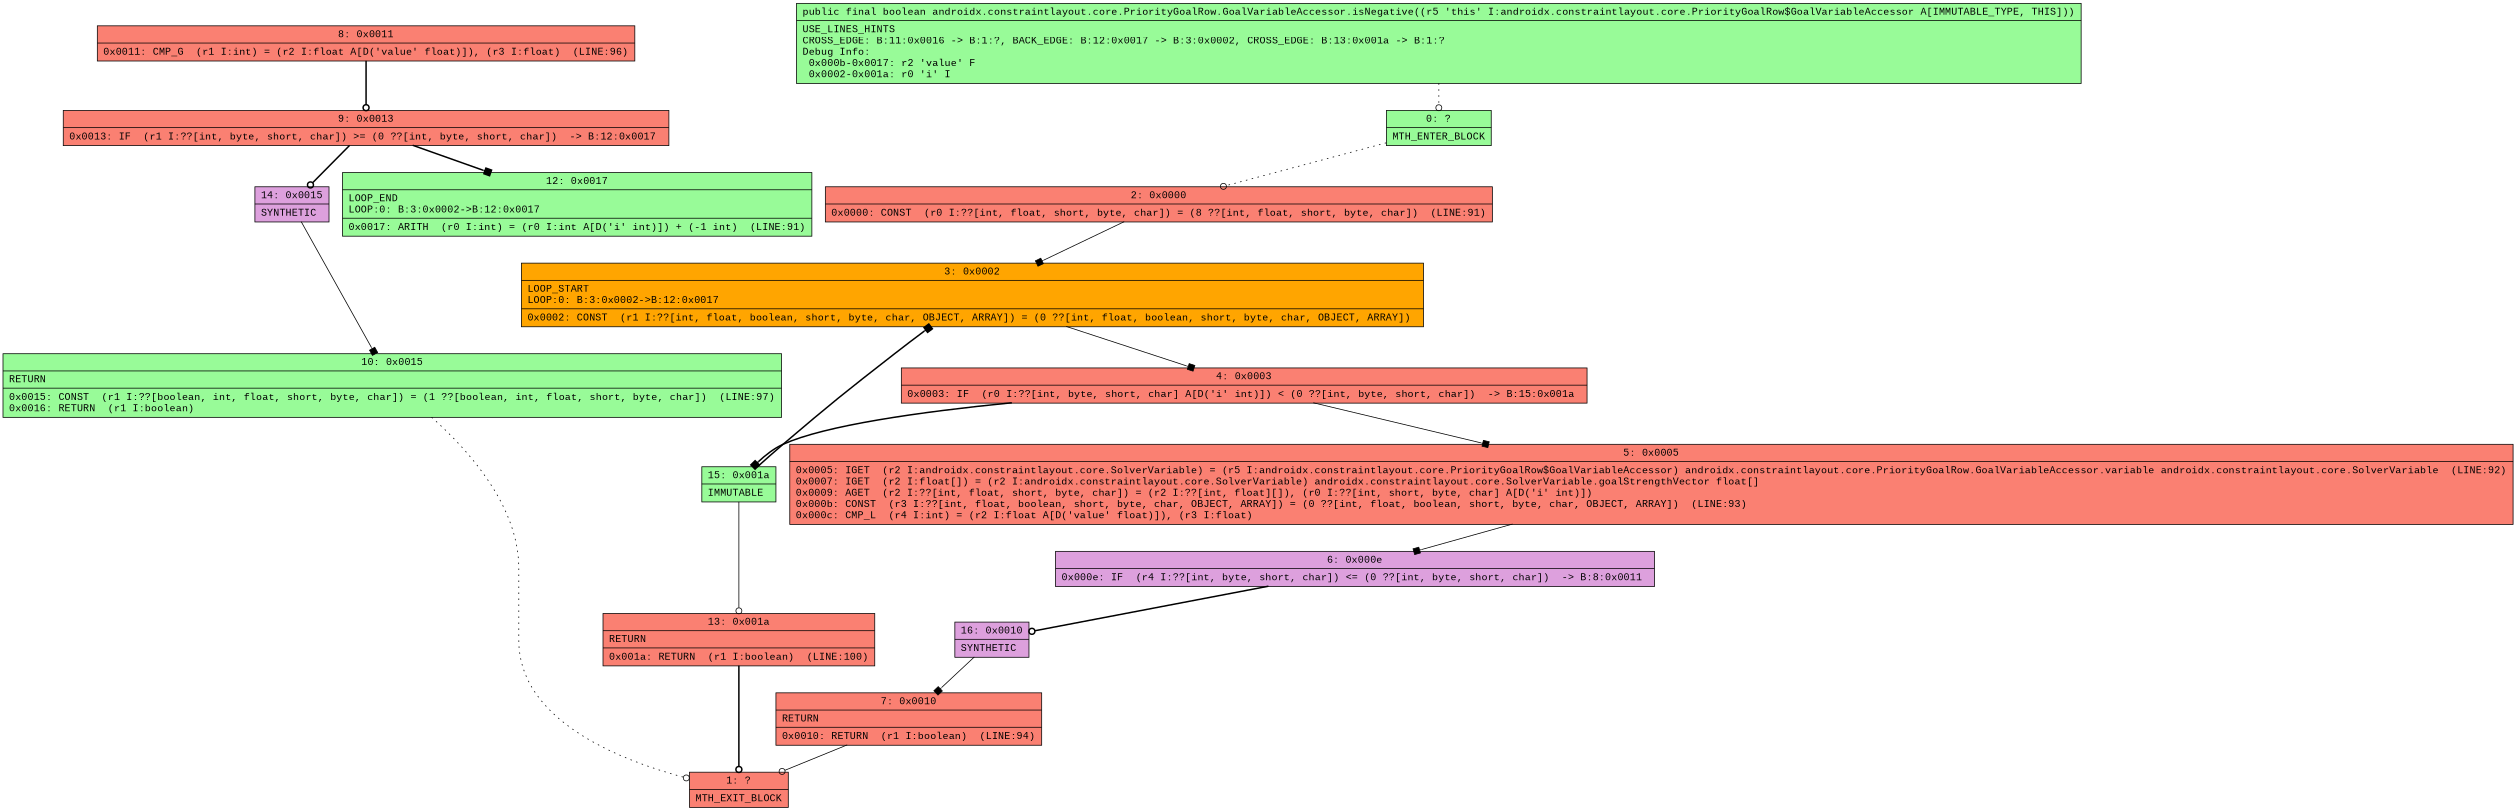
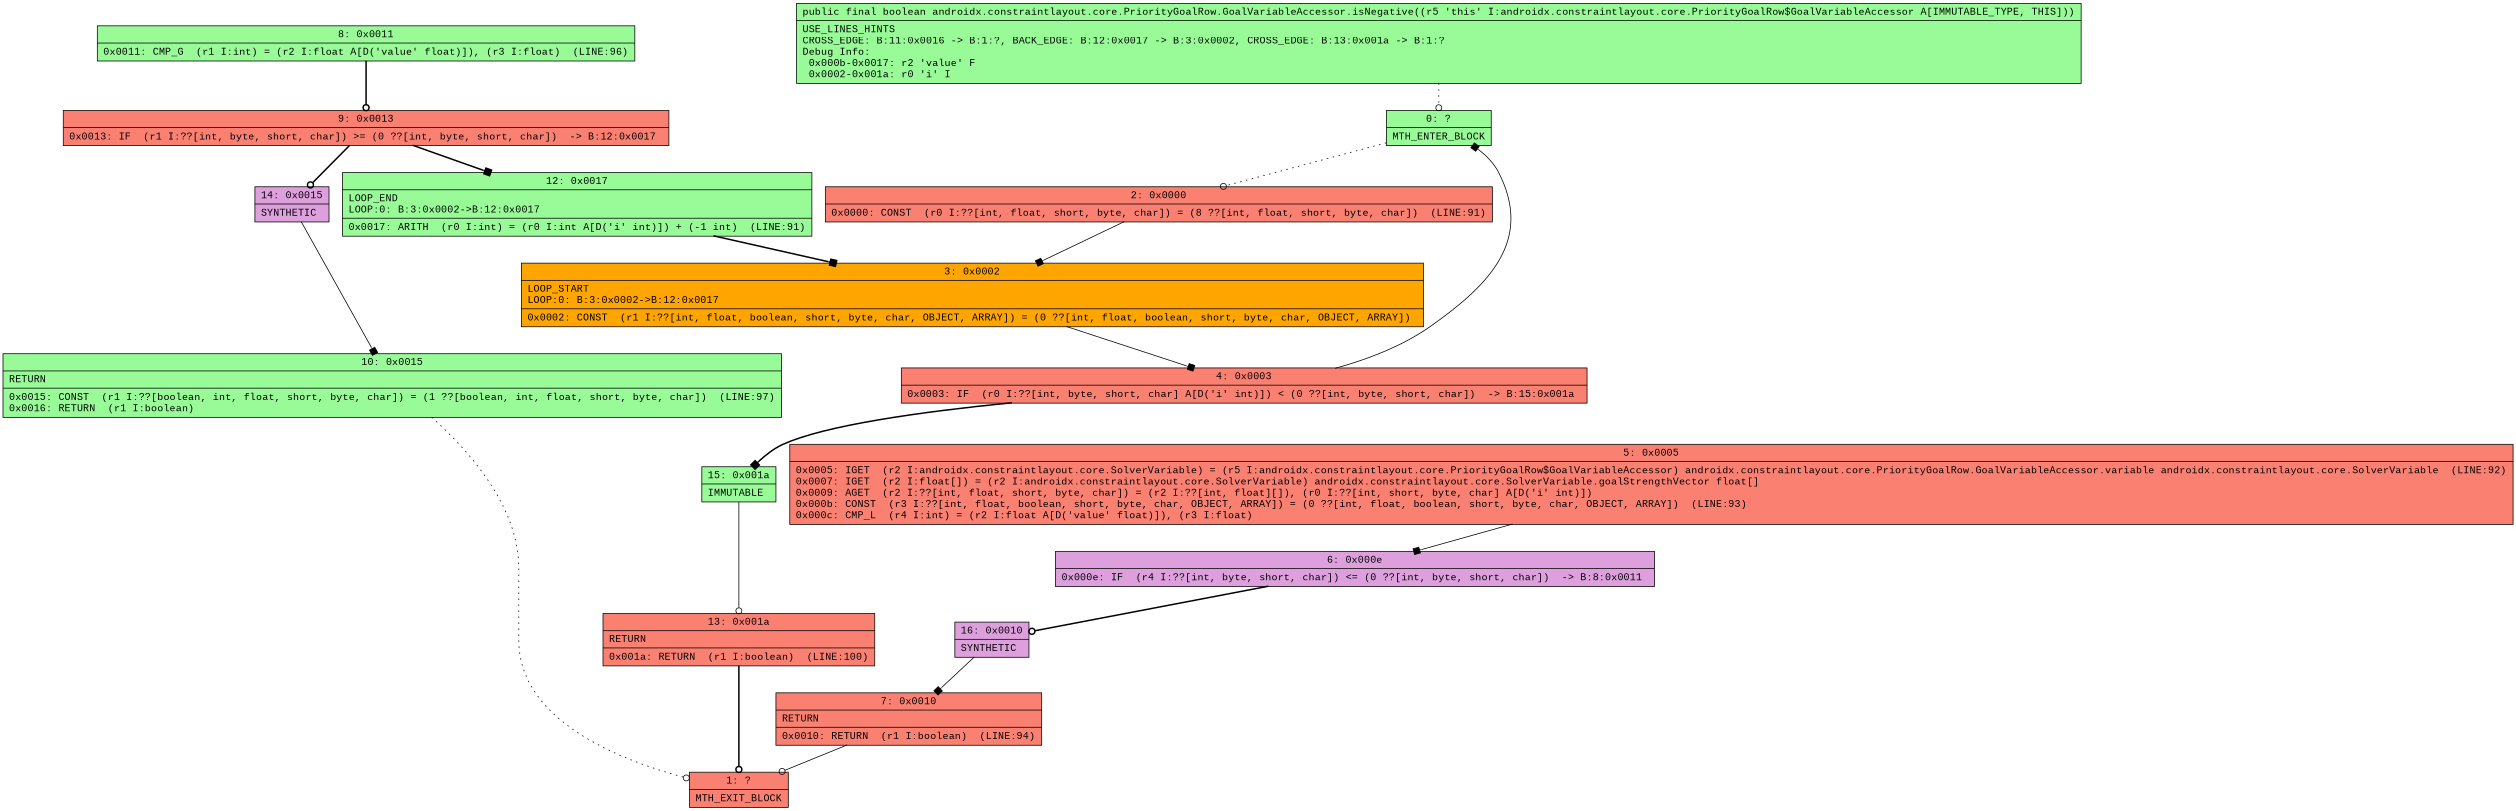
  digraph {
    fontname="Liberation Mono"
    node [fillcolor=salmon fontname="Liberation Mono" shape=record style=filled]
    edge [arrowhead=odot fontname="Liberation Mono" style=solid]
    n1 [fillcolor=palegreen label="{0\:\ ?|MTH_ENTER_BLOCK\l}"]
    n2 [label="{2\:\ 0x0000|0x0000: CONST  (r0 I:??[int, float, short, byte, char]) = (8 ??[int, float, short, byte, char])  (LINE:91)\l}"]
    n3 [fillcolor=orange label="{3\:\ 0x0002|LOOP_START\lLOOP:0: B:3:0x0002\-\>B:12:0x0017\l|0x0002: CONST  (r1 I:??[int, float, boolean, short, byte, char, OBJECT, ARRAY]) = (0 ??[int, float, boolean, short, byte, char, OBJECT, ARRAY]) \l}"]
    n4 [label="{4\:\ 0x0003|0x0003: IF  (r0 I:??[int, byte, short, char] A[D('i' int)]) \< (0 ??[int, byte, short, char])  \-\> B:15:0x001a \l}"]
    n5 [label="{5\:\ 0x0005|0x0005: IGET  (r2 I:androidx.constraintlayout.core.SolverVariable) = (r5 I:androidx.constraintlayout.core.PriorityGoalRow$GoalVariableAccessor) androidx.constraintlayout.core.PriorityGoalRow.GoalVariableAccessor.variable androidx.constraintlayout.core.SolverVariable  (LINE:92)\l0x0007: IGET  (r2 I:float[]) = (r2 I:androidx.constraintlayout.core.SolverVariable) androidx.constraintlayout.core.SolverVariable.goalStrengthVector float[] \l0x0009: AGET  (r2 I:??[int, float, short, byte, char]) = (r2 I:??[int, float][]), (r0 I:??[int, short, byte, char] A[D('i' int)]) \l0x000b: CONST  (r3 I:??[int, float, boolean, short, byte, char, OBJECT, ARRAY]) = (0 ??[int, float, boolean, short, byte, char, OBJECT, ARRAY])  (LINE:93)\l0x000c: CMP_L  (r4 I:int) = (r2 I:float A[D('value' float)]), (r3 I:float) \l}"]
    n6 [fillcolor=palegreen label="{15\:\ 0x001a|IMMUTABLE\l}"]
    n7 [fillcolor=plum label="{6\:\ 0x000e|0x000e: IF  (r4 I:??[int, byte, short, char]) \<= (0 ??[int, byte, short, char])  \-\> B:8:0x0011 \l}"]
    n8 [label="{13\:\ 0x001a|RETURN\l|0x001a: RETURN  (r1 I:boolean)  (LINE:100)\l}"]
    n9 [fillcolor=plum label="{16\:\ 0x0010|SYNTHETIC\l}"]
-   n10 [label="{8\:\ 0x0011|0x0011: CMP_G  (r1 I:int) = (r2 I:float A[D('value' float)]), (r3 I:float)  (LINE:96)\l}"]
+   n10 [fillcolor=palegreen label="{8\:\ 0x0011|0x0011: CMP_G  (r1 I:int) = (r2 I:float A[D('value' float)]), (r3 I:float)  (LINE:96)\l}"]
    n11 [label="{9\:\ 0x0013|0x0013: IF  (r1 I:??[int, byte, short, char]) \>= (0 ??[int, byte, short, char])  \-\> B:12:0x0017 \l}"]
    n12 [label="{7\:\ 0x0010|RETURN\l|0x0010: RETURN  (r1 I:boolean)  (LINE:94)\l}"]
    n13 [fillcolor=palegreen label="{12\:\ 0x0017|LOOP_END\lLOOP:0: B:3:0x0002\-\>B:12:0x0017\l|0x0017: ARITH  (r0 I:int) = (r0 I:int A[D('i' int)]) + (\-1 int)  (LINE:91)\l}"]
    n14 [fillcolor=plum label="{14\:\ 0x0015|SYNTHETIC\l}"]
    n15 [fillcolor=palegreen label="{10\:\ 0x0015|RETURN\l|0x0015: CONST  (r1 I:??[boolean, int, float, short, byte, char]) = (1 ??[boolean, int, float, short, byte, char])  (LINE:97)\l0x0016: RETURN  (r1 I:boolean) \l}"]
    n16 [label="{1\:\ ?|MTH_EXIT_BLOCK\l}"]
    n17 [fillcolor=palegreen label="{public final boolean androidx.constraintlayout.core.PriorityGoalRow.GoalVariableAccessor.isNegative((r5 'this' I:androidx.constraintlayout.core.PriorityGoalRow$GoalVariableAccessor A[IMMUTABLE_TYPE, THIS]))  | USE_LINES_HINTS\lCROSS_EDGE: B:11:0x0016 \-\> B:1:?, BACK_EDGE: B:12:0x0017 \-\> B:3:0x0002, CROSS_EDGE: B:13:0x001a \-\> B:1:?\lDebug Info:\l  0x000b\-0x0017: r2 'value' F\l  0x0002\-0x001a: r0 'i' I\l}"]
    n1 -> n2 [style=dotted]
    n2 -> n3 [arrowhead=box]
    n3 -> n4 [arrowhead=box]
-   n4 -> n5 [arrowhead=box]
+   n4 -> n1 [arrowhead=box]
    n4 -> n6 [arrowhead=box style=bold]
    n5 -> n7 [arrowhead=box]
    n6 -> n8
    n7 -> n9 [style=bold]
    n8 -> n16 [style=bold]
    n9 -> n12 [arrowhead=box]
    n10 -> n11 [style=bold]
    n11 -> n13 [arrowhead=box style=bold]
    n11 -> n14 [style=bold]
    n12 -> n16
-   n6 -> n3 [arrowhead=box style=bold]
+   n13 -> n3 [arrowhead=box style=bold]
    n14 -> n15 [arrowhead=box]
    n15 -> n16 [style=dotted]
    n17 -> n1 [style=dotted]
  }
